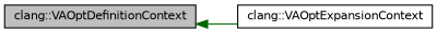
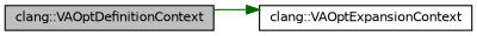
  digraph {
    rankdir=LR
    node [color=black fontname=Helvetica fontsize=10 shape=record]
    n1 [fillcolor=grey75 fontcolor=black height=0.2 label="clang::VAOptDefinitionContext" style=filled width=0.4]
    n2 [height=0.2 label="clang::VAOptExpansionContext" width=0.4]
-   n1 -> n2 [color=darkgreen dir=back fontname=Helvetica fontsize=10 labelfontname=Helvetica labelfontsize=10 style=solid]
+   n2 -> n1 [color=darkgreen dir=back fontname=Helvetica fontsize=10 labelfontname=Helvetica labelfontsize=10 style=solid]
  }
